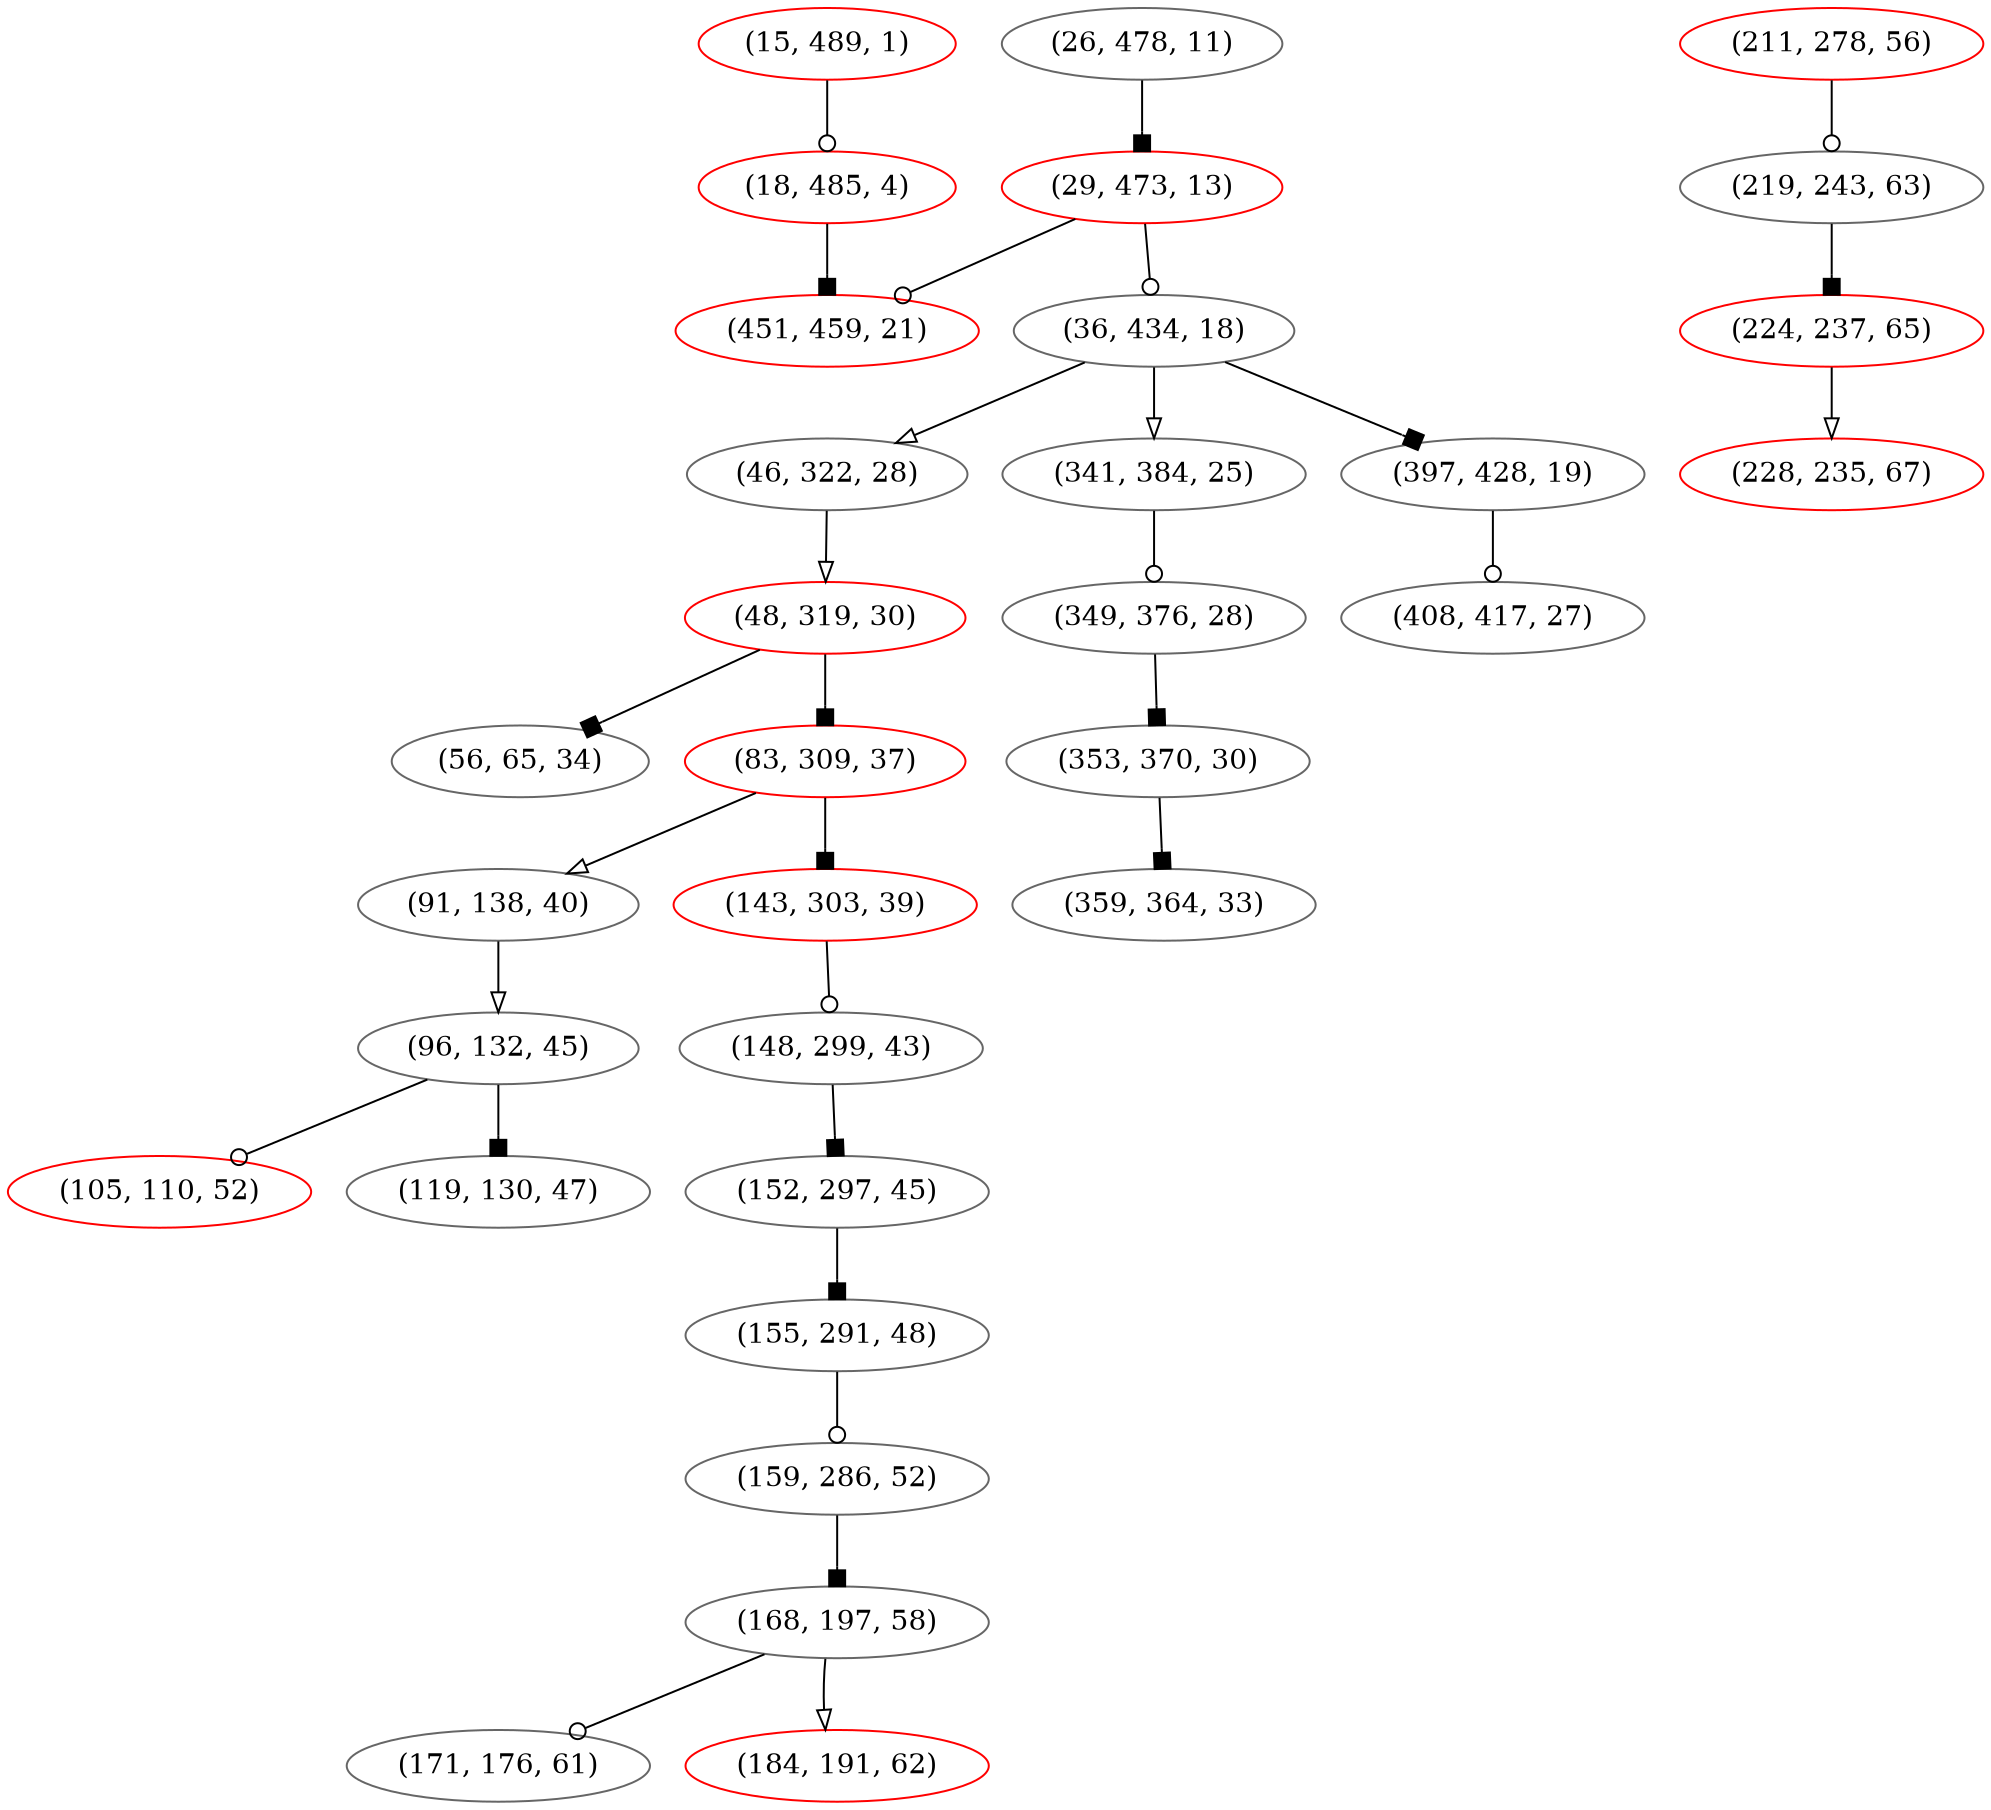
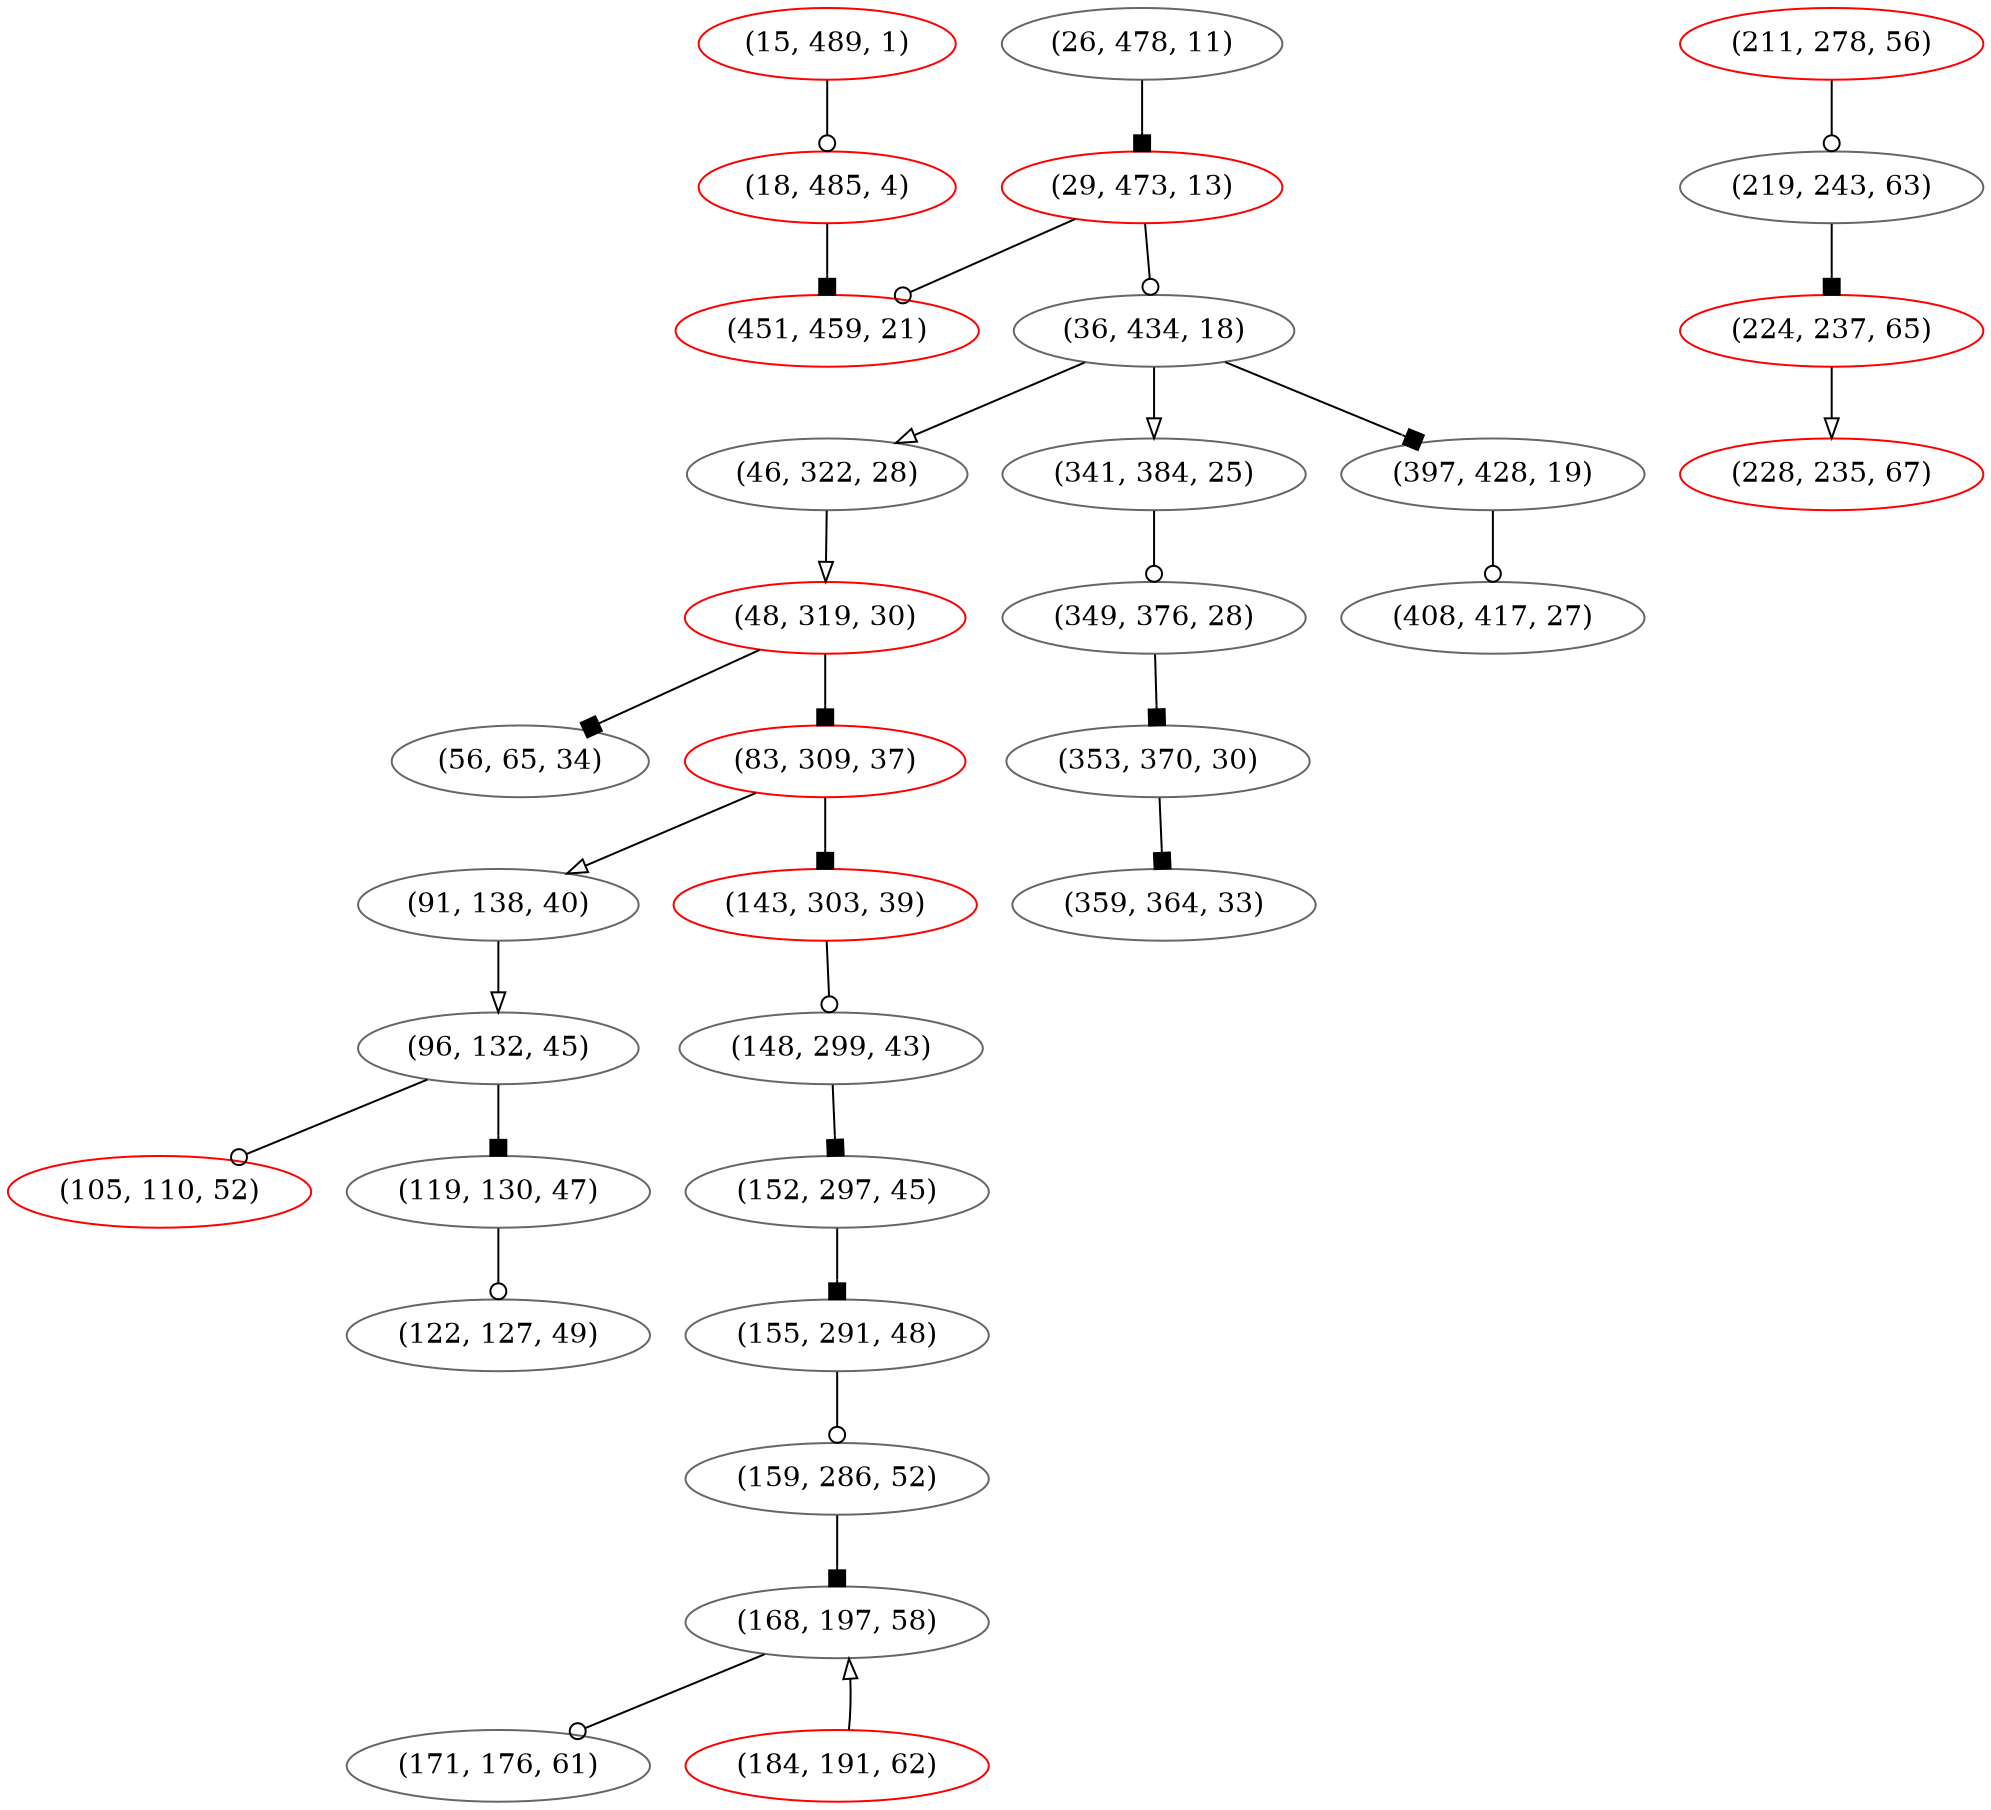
  digraph {
    node [color=gray40]
    edge [arrowhead=box]
    "(15, 489, 1)" [color=red]
    "(18, 485, 4)" [color=red]
    "(451, 459, 21)" [color=red]
    "(29, 473, 13)" [color=red]
    "(26, 478, 11)"
    "(36, 434, 18)"
    "(46, 322, 28)"
    "(341, 384, 25)"
    "(397, 428, 19)"
    "(48, 319, 30)" [color=red]
    "(349, 376, 28)"
    "(408, 417, 27)"
    "(56, 65, 34)"
    "(83, 309, 37)" [color=red]
    "(91, 138, 40)"
    "(143, 303, 39)" [color=red]
    "(96, 132, 45)"
    "(148, 299, 43)"
    "(105, 110, 52)" [color=red]
    "(119, 130, 47)"
+   "(122, 127, 49)"
    "(152, 297, 45)"
    "(155, 291, 48)"
    "(159, 286, 52)"
    "(168, 197, 58)"
    "(171, 176, 61)"
    "(184, 191, 62)" [color=red]
    "(211, 278, 56)" [color=red]
    "(219, 243, 63)"
    "(224, 237, 65)" [color=red]
    "(228, 235, 67)" [color=red]
    "(353, 370, 30)"
    "(359, 364, 33)"
    "(15, 489, 1)" -> "(18, 485, 4)" [arrowhead=odot]
    "(18, 485, 4)" -> "(451, 459, 21)"
    "(29, 473, 13)" -> "(451, 459, 21)" [arrowhead=odot]
    "(29, 473, 13)" -> "(36, 434, 18)" [arrowhead=odot]
    "(26, 478, 11)" -> "(29, 473, 13)"
    "(36, 434, 18)" -> "(46, 322, 28)" [arrowhead=onormal]
    "(36, 434, 18)" -> "(341, 384, 25)" [arrowhead=onormal]
    "(36, 434, 18)" -> "(397, 428, 19)"
    "(46, 322, 28)" -> "(48, 319, 30)" [arrowhead=onormal]
    "(341, 384, 25)" -> "(349, 376, 28)" [arrowhead=odot]
    "(397, 428, 19)" -> "(408, 417, 27)" [arrowhead=odot]
    "(48, 319, 30)" -> "(56, 65, 34)"
    "(48, 319, 30)" -> "(83, 309, 37)"
    "(349, 376, 28)" -> "(353, 370, 30)"
    "(83, 309, 37)" -> "(91, 138, 40)" [arrowhead=onormal]
    "(83, 309, 37)" -> "(143, 303, 39)"
    "(91, 138, 40)" -> "(96, 132, 45)" [arrowhead=onormal]
    "(143, 303, 39)" -> "(148, 299, 43)" [arrowhead=odot]
    "(96, 132, 45)" -> "(105, 110, 52)" [arrowhead=odot]
    "(96, 132, 45)" -> "(119, 130, 47)"
    "(148, 299, 43)" -> "(152, 297, 45)"
+   "(119, 130, 47)" -> "(122, 127, 49)" [arrowhead=odot]
    "(152, 297, 45)" -> "(155, 291, 48)"
    "(155, 291, 48)" -> "(159, 286, 52)" [arrowhead=odot]
    "(159, 286, 52)" -> "(168, 197, 58)"
    "(168, 197, 58)" -> "(171, 176, 61)" [arrowhead=odot]
-   "(168, 197, 58)" -> "(184, 191, 62)" [arrowhead=onormal]
+   "(184, 191, 62)" -> "(168, 197, 58)" [arrowhead=onormal]
    "(211, 278, 56)" -> "(219, 243, 63)" [arrowhead=odot]
    "(219, 243, 63)" -> "(224, 237, 65)"
    "(224, 237, 65)" -> "(228, 235, 67)" [arrowhead=onormal]
    "(353, 370, 30)" -> "(359, 364, 33)"
  }
